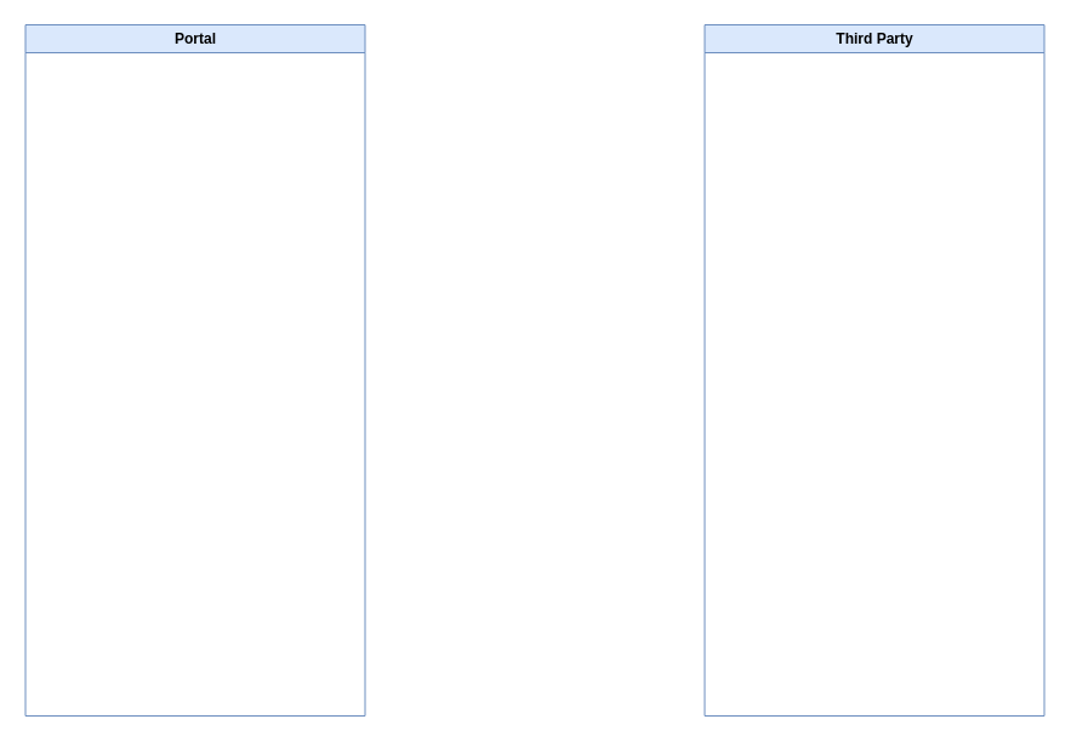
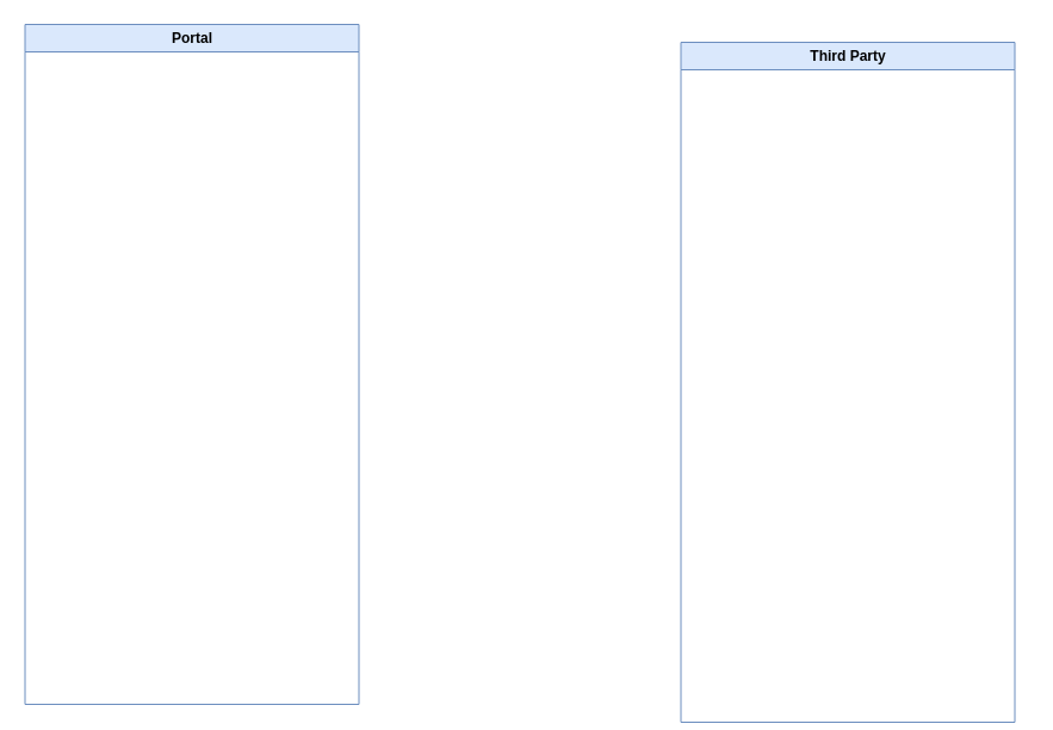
  <mxCell id="0" />
  <mxCell id="1" parent="0" />
  <mxCell id="2" value="Portal" style="swimlane;whiteSpace=wrap;startSize=23;fillColor=#dae8fc;strokeColor=#6c8ebf;" parent="1" vertex="1"><mxGeometry x="20.5" y="20" width="280" height="570" as="geometry" /></mxCell>
- <mxCell id="3" value="Third Party" style="swimlane;whiteSpace=wrap;fillColor=#dae8fc;strokeColor=#6c8ebf;" parent="1" vertex="1"><mxGeometry x="580.5" y="20" width="280" height="570" as="geometry" /></mxCell>
+ <mxCell id="3" value="Third Party" style="swimlane;whiteSpace=wrap;fillColor=#dae8fc;strokeColor=#6c8ebf;" parent="1" vertex="1"><mxGeometry x="570.5" y="35" width="280" height="570" as="geometry" /></mxCell>
